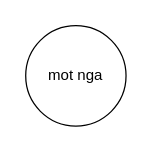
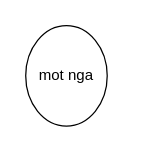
  <mxCell id="0" />
  <mxCell id="1" parent="0" />
- <mxCell id="2" value="mot nga" style="ellipse;whiteSpace=wrap;html=1;aspect=fixed;" parent="1" vertex="1"><mxGeometry x="20" y="20" width="80" height="80" as="geometry" /></mxCell>
+ <mxCell id="2" value="mot nga" style="ellipse;whiteSpace=wrap;html=1;aspect=fixed;" parent="1" vertex="1"><mxGeometry x="20" y="20" width="65" height="80" as="geometry" /></mxCell>
